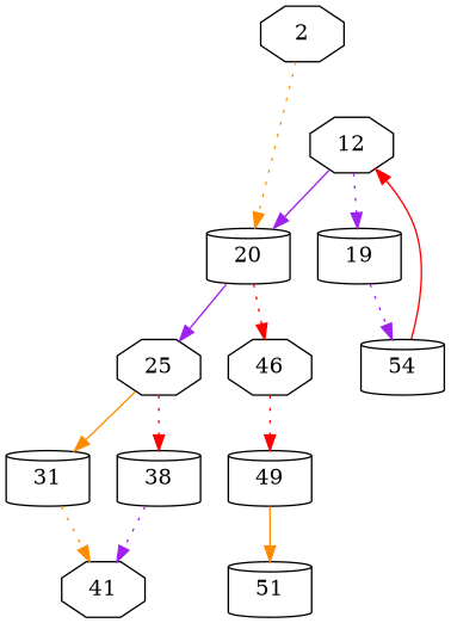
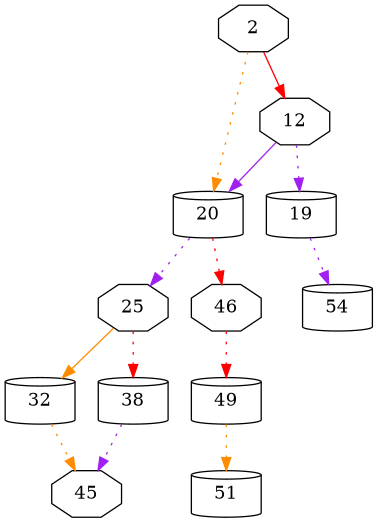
  strict digraph {
    node [shape=cylinder]
    edge [color=purple cond=true style=dotted]
    2 [entry=true shape=octagon]
    12 [shape=octagon]
    20
    19
    25 [shape=octagon]
    46 [shape=octagon]
    54
-   31
+   31 [label=32]
    38
    49
-   45 [shape=octagon label=41]
+   45 [shape=octagon]
    51
-   54 -> 12 [color=red style=solid]
+   2 -> 12 [color=red style=solid]
    2 -> 20 [color=darkorange cond=false]
    12 -> 20 [cond=false style=solid]
    12 -> 19
-   20 -> 25 [style=solid]
+   20 -> 25
    20 -> 46 [color=red cond=false]
    19 -> 54 [cond=""]
    25 -> 31 [color=darkorange style=solid]
    25 -> 38 [color=red cond=false]
    46 -> 49 [color=red]
    31 -> 45 [color=darkorange cond=""]
    38 -> 45 [cond=""]
-   49 -> 51 [color=darkorange style=solid cond=""]
+   49 -> 51 [color=darkorange cond=""]
  }
